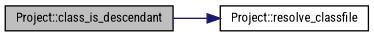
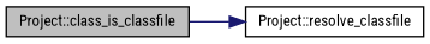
  digraph {
    rankdir=LR
    fontname="Roboto Condensed"
    node [color=black fontname="Roboto Condensed" fontsize=10 shape=record]
-   n1 [fillcolor=grey75 fontcolor=black height=0.2 label="Project::class_is_descendant" style=filled width=0.4]
+   n1 [fillcolor=grey75 fontcolor=black height=0.2 label="Project::class_is_classfile" style=filled width=0.4]
    n2 [height=0.2 label="Project::resolve_classfile" width=0.4]
    n1 -> n2 [color=midnightblue fontname="Roboto Condensed" fontsize=10 labelfontname=Helvetica labelfontsize=10 style=solid]
  }
